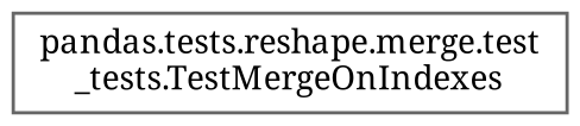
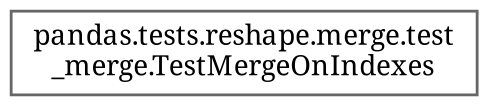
  digraph {
    rankdir=LR
    fontname="Noto Serif"
-   n1 [color=grey40 fillcolor=white fontname="Noto Serif" fontsize=10 height=0.2 label="pandas.tests.reshape.merge.test\l_tests.TestMergeOnIndexes" shape=box style=filled width=0.4]
+   n1 [color=grey40 fillcolor=white fontname="Noto Serif" fontsize=10 height=0.2 label="pandas.tests.reshape.merge.test\l_merge.TestMergeOnIndexes" shape=box style=filled width=0.4]
  }
